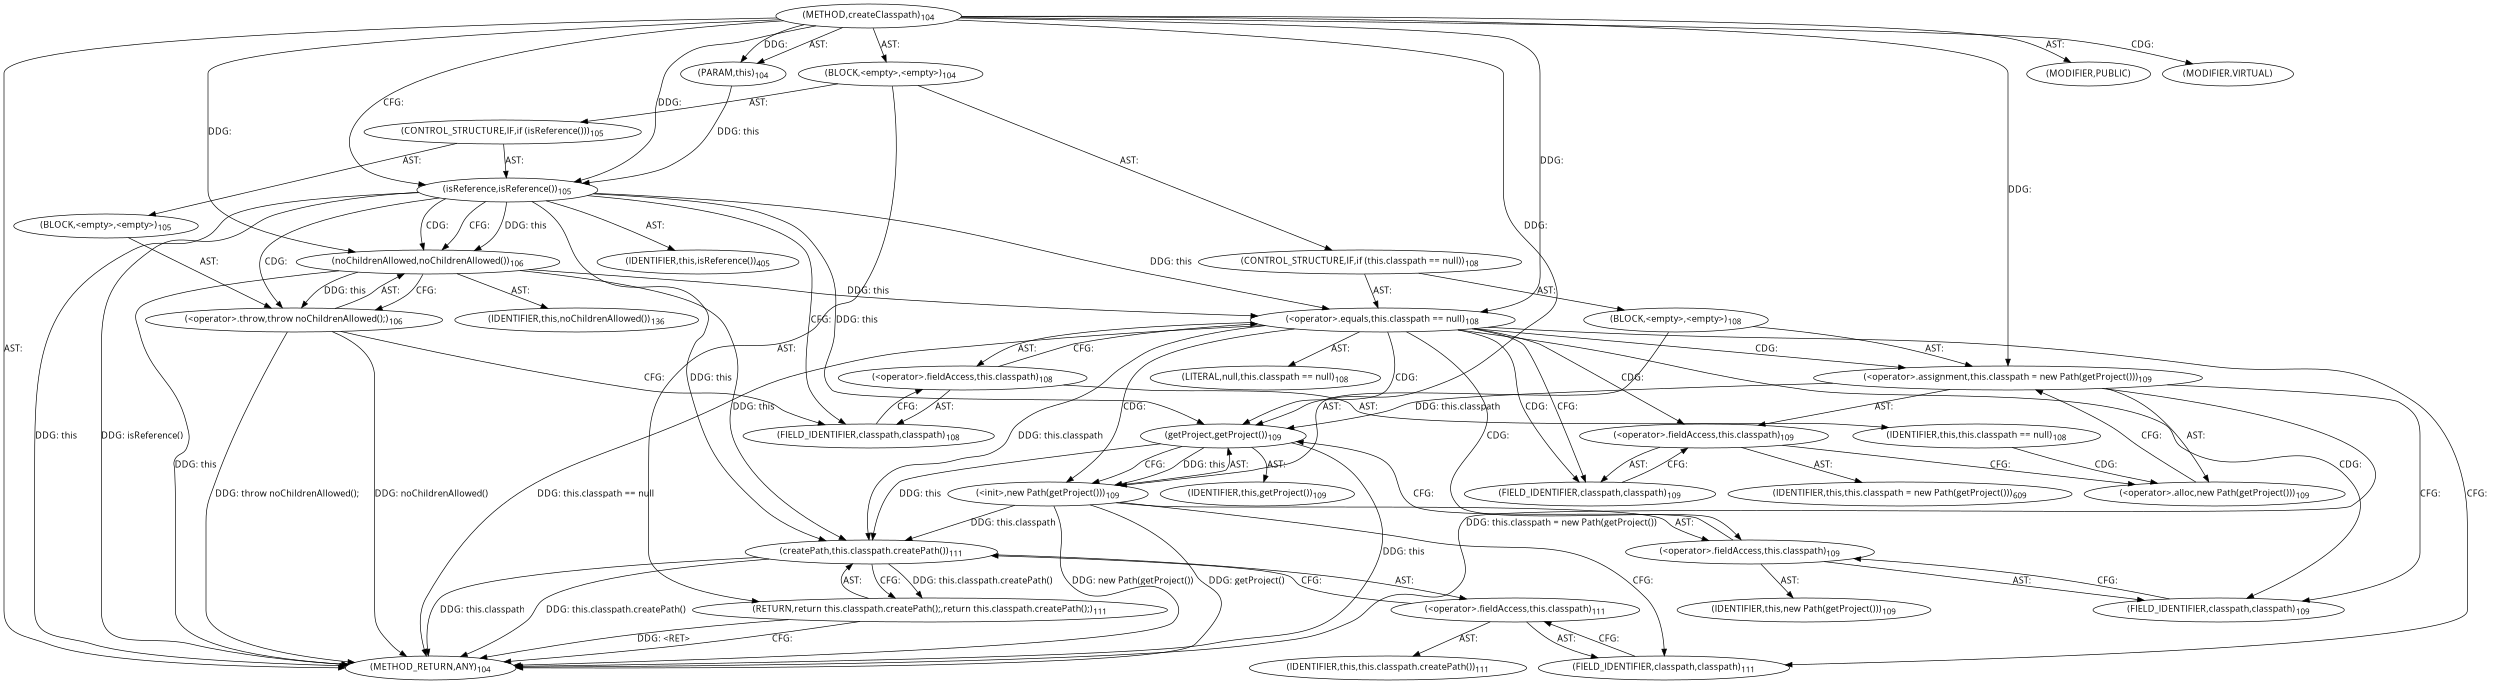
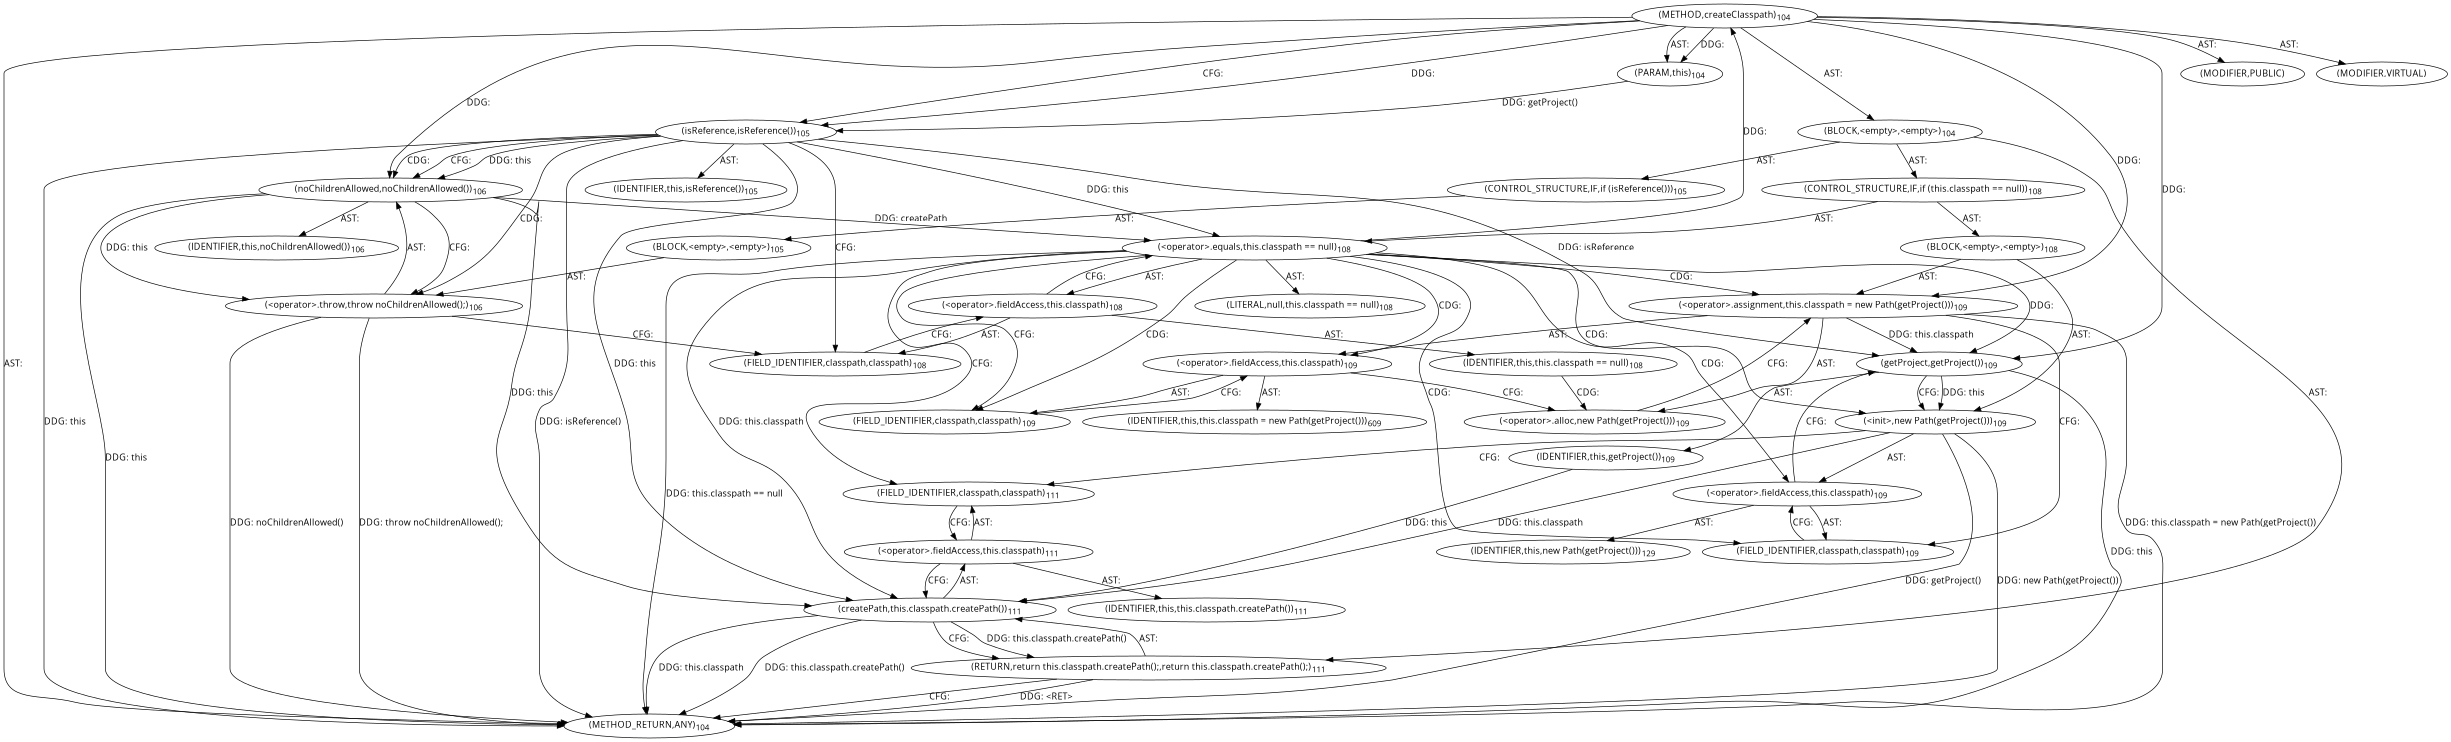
  digraph {
    fontname="Open Sans"
    node [fontname="Open Sans"]
    edge [fontname="Open Sans"]
    n1 [label=<(METHOD,createClasspath)<SUB>104</SUB>>]
    n2 [label=<(PARAM,this)<SUB>104</SUB>>]
    n3 [label=<(BLOCK,&lt;empty&gt;,&lt;empty&gt;)<SUB>104</SUB>>]
    n4 [label=<(isReference,isReference())<SUB>105</SUB>>]
    n5 [label=<(noChildrenAllowed,noChildrenAllowed())<SUB>106</SUB>>]
    n6 [label=<(&lt;operator&gt;.equals,this.classpath == null)<SUB>108</SUB>>]
    n7 [label=<(&lt;operator&gt;.assignment,this.classpath = new Path(getProject()))<SUB>109</SUB>>]
    n8 [label=<(getProject,getProject())<SUB>109</SUB>>]
    n9 [label=<(MODIFIER,PUBLIC)>]
    n10 [label=<(MODIFIER,VIRTUAL)>]
    n11 [label=<(METHOD_RETURN,ANY)<SUB>104</SUB>>]
    n12 [label=<(CONTROL_STRUCTURE,IF,if (isReference()))<SUB>105</SUB>>]
    n13 [label=<(CONTROL_STRUCTURE,IF,if (this.classpath == null))<SUB>108</SUB>>]
    n14 [label=<(RETURN,return this.classpath.createPath();,return this.classpath.createPath();)<SUB>111</SUB>>]
-   n15 [label=<(IDENTIFIER,this,isReference())<SUB>405</SUB>>]
+   n15 [label=<(IDENTIFIER,this,isReference())<SUB>105</SUB>>]
    n16 [label=<(&lt;operator&gt;.throw,throw noChildrenAllowed();)<SUB>106</SUB>>]
    n17 [label=<(FIELD_IDENTIFIER,classpath,classpath)<SUB>108</SUB>>]
    n18 [label=<(createPath,this.classpath.createPath())<SUB>111</SUB>>]
-   n19 [label=<(IDENTIFIER,this,noChildrenAllowed())<SUB>136</SUB>>]
+   n19 [label=<(IDENTIFIER,this,noChildrenAllowed())<SUB>106</SUB>>]
    n20 [label=<(&lt;operator&gt;.fieldAccess,this.classpath)<SUB>108</SUB>>]
    n21 [label=<(LITERAL,null,this.classpath == null)<SUB>108</SUB>>]
    n22 [label=<(&lt;operator&gt;.fieldAccess,this.classpath)<SUB>109</SUB>>]
    n23 [label=<(FIELD_IDENTIFIER,classpath,classpath)<SUB>109</SUB>>]
    n24 [label=<(&lt;init&gt;,new Path(getProject()))<SUB>109</SUB>>]
    n25 [label=<(&lt;operator&gt;.fieldAccess,this.classpath)<SUB>109</SUB>>]
    n26 [label=<(FIELD_IDENTIFIER,classpath,classpath)<SUB>109</SUB>>]
    n27 [label=<(FIELD_IDENTIFIER,classpath,classpath)<SUB>111</SUB>>]
    n28 [label=<(&lt;operator&gt;.alloc,new Path(getProject()))<SUB>109</SUB>>]
    n29 [label=<(IDENTIFIER,this,getProject())<SUB>109</SUB>>]
    n30 [label=<(BLOCK,&lt;empty&gt;,&lt;empty&gt;)<SUB>105</SUB>>]
    n31 [label=<(BLOCK,&lt;empty&gt;,&lt;empty&gt;)<SUB>108</SUB>>]
    n32 [label=<(&lt;operator&gt;.fieldAccess,this.classpath)<SUB>111</SUB>>]
    n33 [label=<(IDENTIFIER,this,this.classpath == null)<SUB>108</SUB>>]
    n34 [label=<(IDENTIFIER,this,this.classpath = new Path(getProject()))<SUB>609</SUB>>]
-   n35 [label=<(IDENTIFIER,this,new Path(getProject()))<SUB>109</SUB>>]
+   n35 [label=<(IDENTIFIER,this,new Path(getProject()))<SUB>129</SUB>>]
    n36 [label=<(IDENTIFIER,this,this.classpath.createPath())<SUB>111</SUB>>]
    n1 -> n2 [label="AST: "]
    n1 -> n2 [label="DDG: "]
    n1 -> n3 [label="AST: "]
    n1 -> n4 [label="CFG: "]
    n1 -> n4 [label="DDG: "]
    n1 -> n5 [label="DDG: "]
-   n1 -> n6 [label="DDG: "]
+   n6 -> n1 [label="DDG: "]
    n1 -> n7 [label="DDG: "]
    n1 -> n8 [label="DDG: "]
    n1 -> n9 [label="AST: "]
-   n1 -> n10 [label="CDG: "]
+   n1 -> n10 [label="AST: "]
    n1 -> n11 [label="AST: "]
-   n2 -> n4 [label="DDG: this"]
+   n2 -> n4 [label="DDG: getProject()"]
    n3 -> n12 [label="AST: "]
    n3 -> n13 [label="AST: "]
    n3 -> n14 [label="AST: "]
    n4 -> n5 [label="CFG: "]
    n4 -> n5 [label="DDG: this"]
    n4 -> n5 [label="CDG: "]
    n4 -> n6 [label="DDG: this"]
-   n4 -> n8 [label="DDG: this"]
+   n4 -> n8 [label="DDG: isReference"]
    n4 -> n11 [label="DDG: this"]
    n4 -> n11 [label="DDG: isReference()"]
    n4 -> n15 [label="AST: "]
    n4 -> n16 [label="CDG: "]
    n4 -> n17 [label="CFG: "]
    n4 -> n18 [label="DDG: this"]
-   n5 -> n6 [label="DDG: this"]
+   n5 -> n6 [label="DDG: createPath"]
    n5 -> n11 [label="DDG: this"]
    n5 -> n16 [label="CFG: "]
    n5 -> n16 [label="DDG: this"]
    n5 -> n18 [label="DDG: this"]
    n5 -> n19 [label="AST: "]
    n6 -> n7 [label="CDG: "]
-   n6 -> n8 [label="CDG: "]
+   n6 -> n8 [label="DDG: "]
    n6 -> n11 [label="DDG: this.classpath == null"]
    n6 -> n18 [label="DDG: this.classpath"]
    n6 -> n20 [label="AST: "]
    n6 -> n21 [label="AST: "]
    n6 -> n22 [label="CDG: "]
    n6 -> n23 [label="CFG: "]
    n6 -> n23 [label="CDG: "]
    n6 -> n24 [label="CDG: "]
    n6 -> n25 [label="CDG: "]
    n6 -> n26 [label="CDG: "]
    n6 -> n27 [label="CFG: "]
    n7 -> n8 [label="DDG: this.classpath"]
    n7 -> n11 [label="DDG: this.classpath = new Path(getProject())"]
    n7 -> n22 [label="AST: "]
    n7 -> n26 [label="CFG: "]
    n7 -> n28 [label="AST: "]
    n8 -> n11 [label="DDG: this"]
-   n8 -> n18 [label="DDG: this"]
+   n29 -> n18 [label="DDG: this"]
    n8 -> n24 [label="CFG: "]
    n8 -> n24 [label="DDG: this"]
    n8 -> n29 [label="AST: "]
-   n12 -> n4 [label="AST: "]
    n12 -> n30 [label="AST: "]
    n13 -> n6 [label="AST: "]
    n13 -> n31 [label="AST: "]
    n14 -> n11 [label="CFG: "]
    n14 -> n11 [label="DDG: &lt;RET&gt;"]
    n14 -> n18 [label="AST: "]
    n16 -> n5 [label="AST: "]
    n16 -> n11 [label="DDG: noChildrenAllowed()"]
    n16 -> n11 [label="DDG: throw noChildrenAllowed();"]
    n16 -> n17 [label="CFG: "]
    n17 -> n20 [label="CFG: "]
    n18 -> n11 [label="DDG: this.classpath"]
    n18 -> n11 [label="DDG: this.classpath.createPath()"]
    n18 -> n14 [label="CFG: "]
    n18 -> n14 [label="DDG: this.classpath.createPath()"]
    n18 -> n32 [label="AST: "]
    n20 -> n6 [label="CFG: "]
    n20 -> n17 [label="AST: "]
    n20 -> n33 [label="AST: "]
    n22 -> n23 [label="AST: "]
    n22 -> n28 [label="CFG: "]
    n22 -> n34 [label="AST: "]
    n23 -> n22 [label="CFG: "]
-   n24 -> n8 [label="AST: "]
    n24 -> n11 [label="DDG: getProject()"]
    n24 -> n11 [label="DDG: new Path(getProject())"]
    n24 -> n18 [label="DDG: this.classpath"]
    n24 -> n25 [label="AST: "]
    n24 -> n27 [label="CFG: "]
    n25 -> n8 [label="CFG: "]
    n25 -> n26 [label="AST: "]
    n25 -> n35 [label="AST: "]
    n26 -> n25 [label="CFG: "]
    n27 -> n32 [label="CFG: "]
    n28 -> n7 [label="CFG: "]
    n30 -> n16 [label="AST: "]
    n31 -> n7 [label="AST: "]
    n31 -> n24 [label="AST: "]
    n32 -> n18 [label="CFG: "]
    n32 -> n27 [label="AST: "]
    n32 -> n36 [label="AST: "]
    n33 -> n28 [label="CDG: "]
  }
